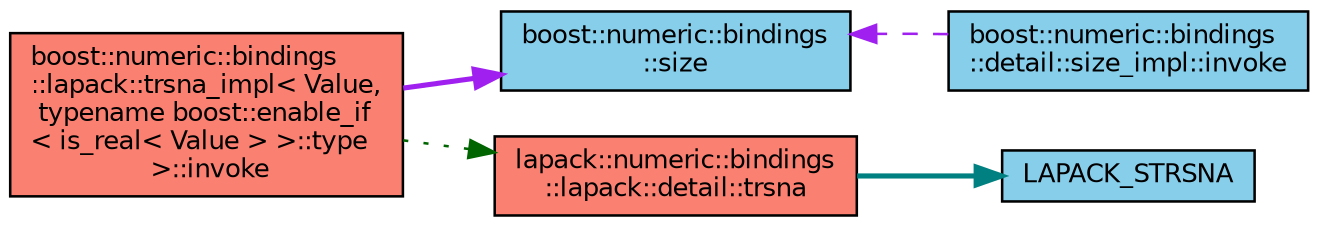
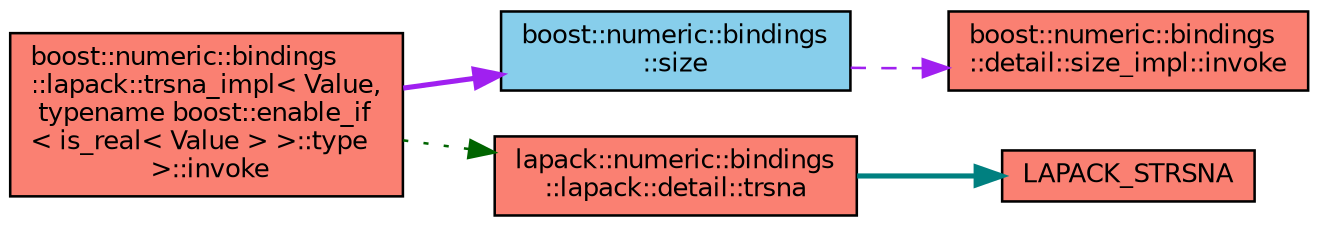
  digraph {
    rankdir=LR
    node [color=black fillcolor=salmon fontname=Helvetica fontsize=10 shape=record style=filled]
    edge [color=purple fontname=Helvetica fontsize=10 labelfontname=Helvetica labelfontsize=10 style=bold]
    n1 [fontcolor=black height=0.2 label="boost::numeric::bindings\l::lapack::trsna_impl\< Value,\l typename boost::enable_if\l\< is_real\< Value \> \>::type\l \>::invoke" width=0.4]
    n2 [fillcolor=skyblue height=0.2 label="boost::numeric::bindings\l::size" width=0.4]
    n3 [height=0.2 label="lapack::numeric::bindings\l::lapack::detail::trsna" width=0.4]
-   n4 [fillcolor=skyblue height=0.2 label="boost::numeric::bindings\l::detail::size_impl::invoke" width=0.4]
-   n5 [fillcolor=skyblue height=0.2 label=LAPACK_STRSNA width=0.4]
+   n4 [height=0.2 label="boost::numeric::bindings\l::detail::size_impl::invoke" width=0.4]
+   n5 [height=0.2 label=LAPACK_STRSNA width=0.4]
    n1 -> n2
    n1 -> n3 [color=darkgreen style=dotted]
-   n4 -> n2 [style=dashed]
+   n2 -> n4 [style=dashed]
    n3 -> n5 [color=teal]
  }
